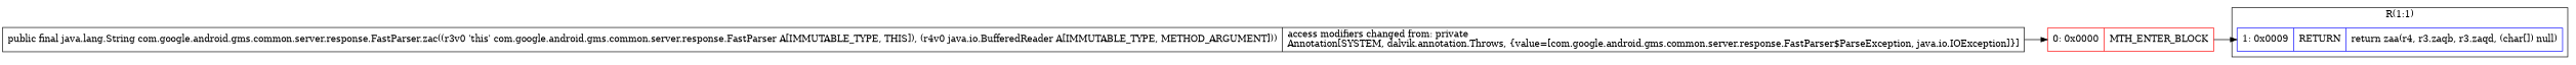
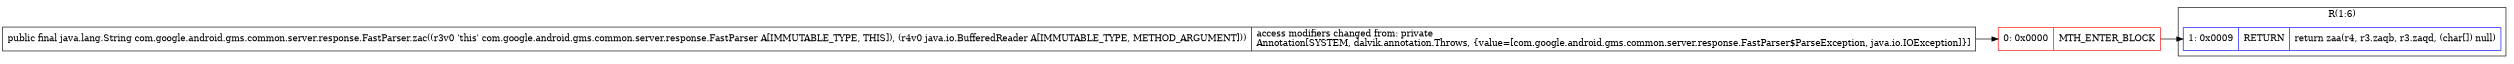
  digraph {
    rankdir=LR
    node [shape=record]
    n1 [color=blue label="{1\:\ 0x0009|RETURN\l|return zaa(r4, r3.zaqb, r3.zaqd, (char[]) null)\l}"]
    n2 [color=red label="{0\:\ 0x0000|MTH_ENTER_BLOCK\l}"]
    n3 [label="{public final java.lang.String com.google.android.gms.common.server.response.FastParser.zac((r3v0 'this' com.google.android.gms.common.server.response.FastParser A[IMMUTABLE_TYPE, THIS]), (r4v0 java.io.BufferedReader A[IMMUTABLE_TYPE, METHOD_ARGUMENT]))  | access modifiers changed from: private\lAnnotation[SYSTEM, dalvik.annotation.Throws, \{value=[com.google.android.gms.common.server.response.FastParser$ParseException, java.io.IOException]\}]\l}"]
    subgraph cluster_1 {
-     label="R(1:1)"
+     label="R(1:6)"
      n1
    }
    n2 -> n1
    n3 -> n2
  }
